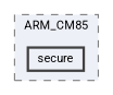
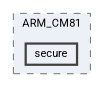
  digraph {
    compound=true
    fontname=Roboto
    n1 [color=grey25 fillcolor="#edf0f7" fontname=Roboto fontsize=10 height=0.2 label=secure shape=box style="filled,bold" width=0.4]
    subgraph cluster_1 {
      bgcolor="#edf0f7"
      fontsize=10
-     label=ARM_CM85
+     label=ARM_CM81
      pencolor=grey50
      style="filled,dashed"
      n1
    }
  }
